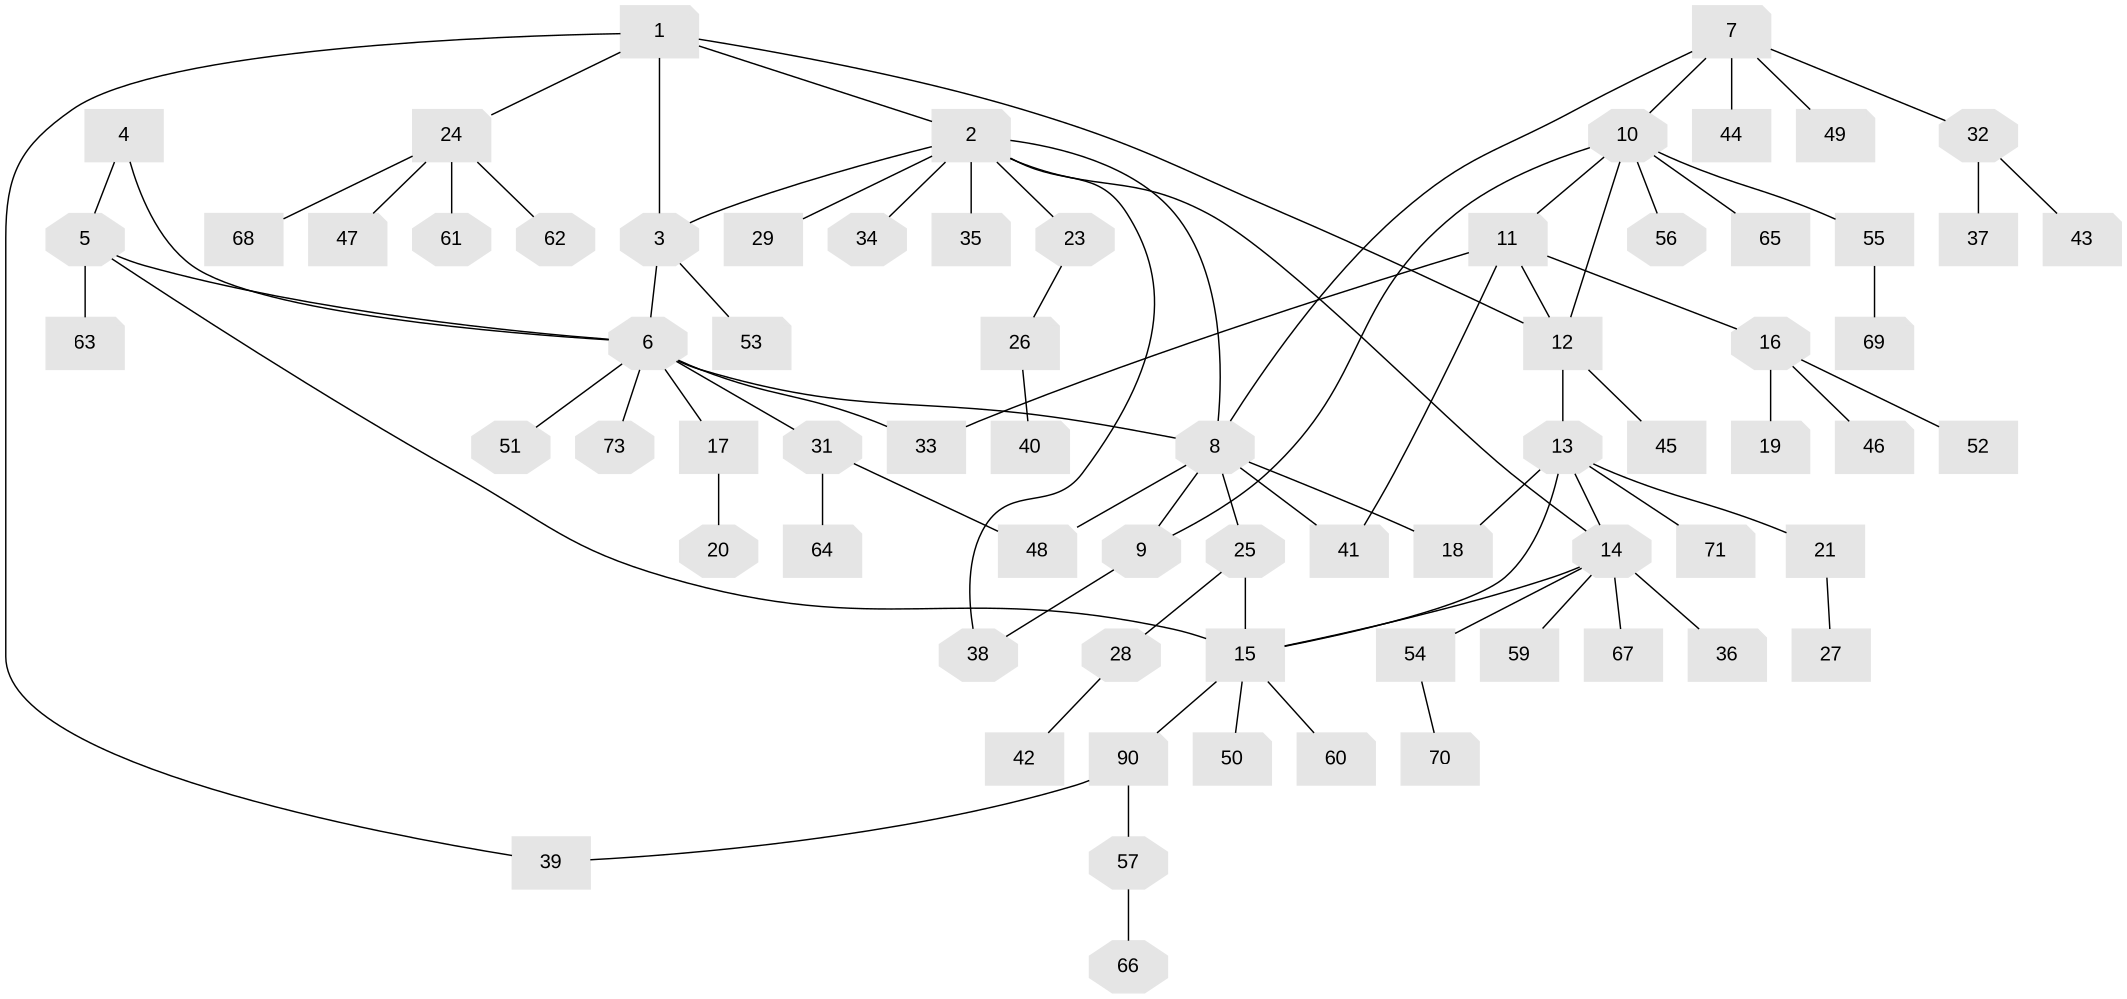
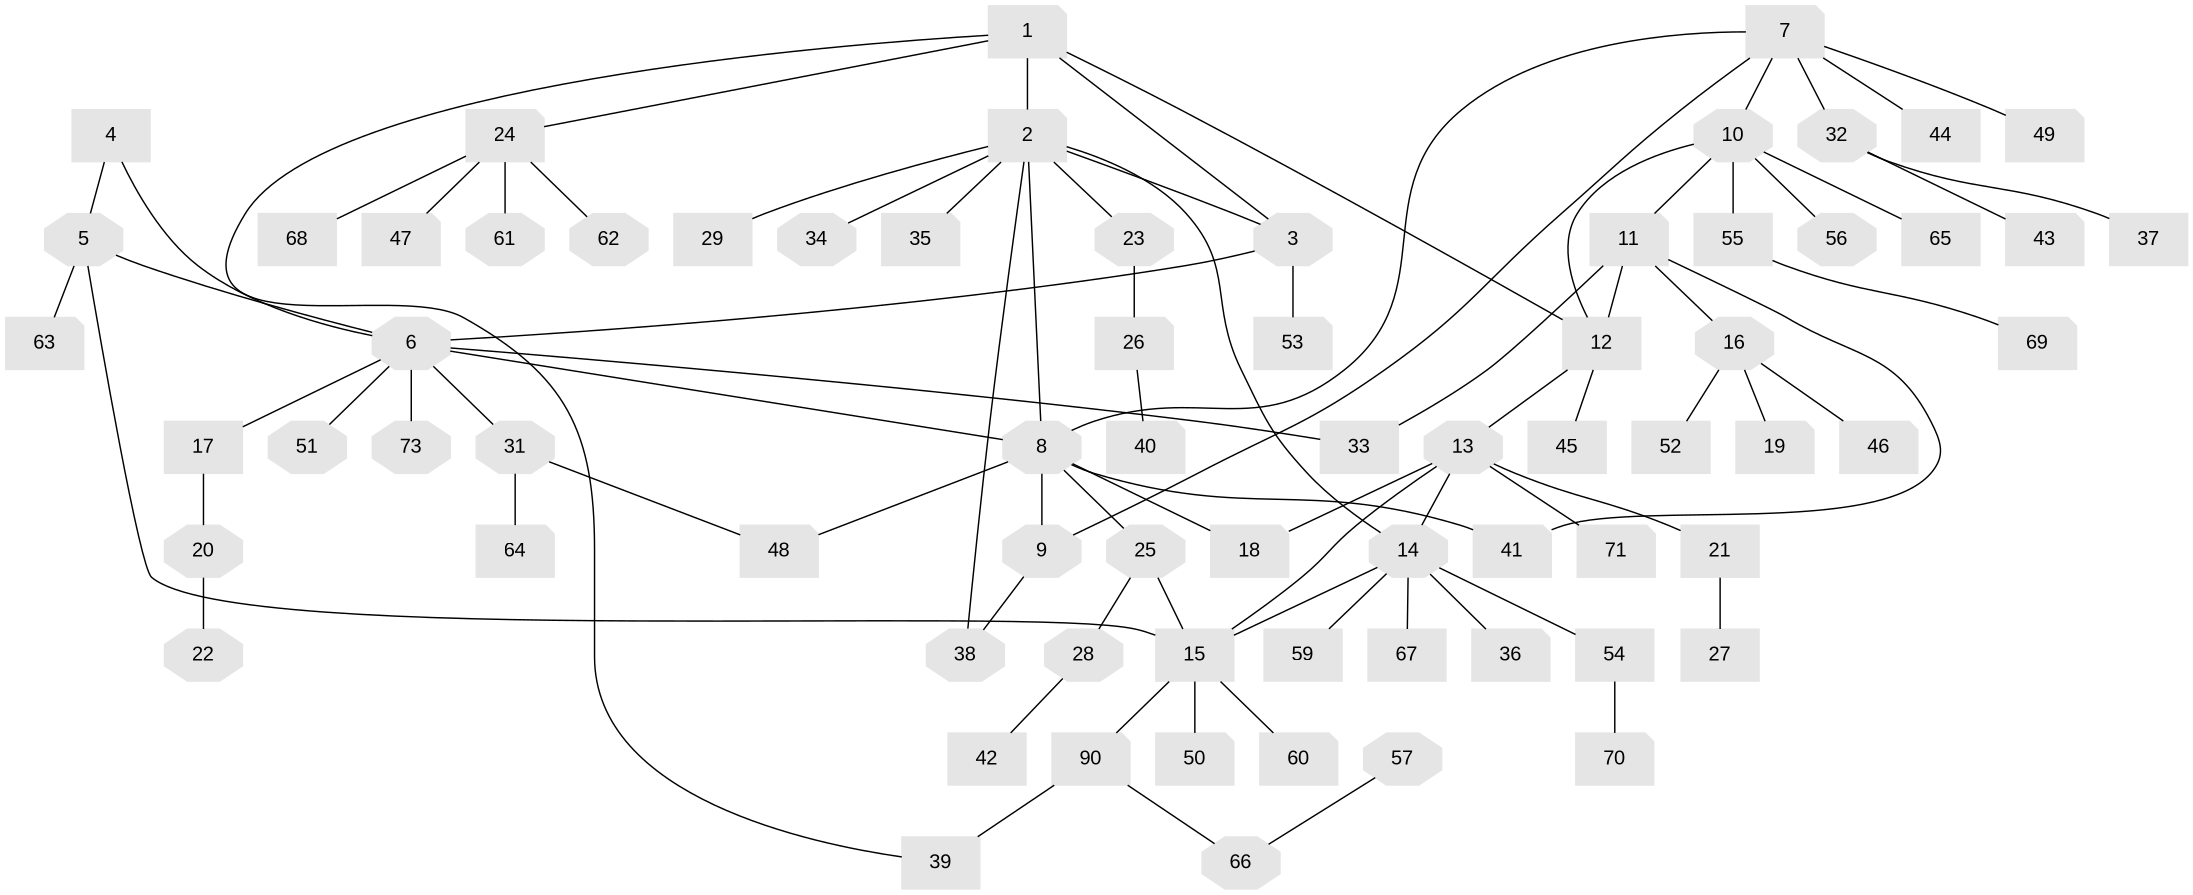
  graph {
    fontname="Liberation Sans"
    node [color=gray90 fontname="Liberation Sans" shape=note style=filled]
    edge [fontname="Liberation Sans"]
    1
    2
    3 [shape=octagon]
    12 [shape=box]
    24
    39 [shape=box]
    8 [shape=octagon]
    14 [shape=octagon]
    23 [shape=octagon]
    29 [shape=box]
    34 [shape=octagon]
    35
    38 [shape=octagon]
    6 [shape=octagon]
    53
    13 [shape=octagon]
    45 [shape=box]
    47
    61 [shape=octagon]
    62 [shape=octagon]
    68 [shape=box]
    9 [shape=octagon]
    18
    25 [shape=octagon]
    41
    48
    15 [shape=box]
    36
    54 [shape=box]
    59 [shape=box]
    67 [shape=box]
    26
    17 [shape=box]
    31 [shape=octagon]
    33 [shape=box]
    51 [shape=octagon]
    73 [shape=octagon]
    4 [shape=box]
    5 [shape=octagon]
    63
    n41 [label=90]
    50
    60
    20 [shape=octagon]
    64
    7
    10 [shape=octagon]
    32 [shape=octagon]
    44 [shape=box]
    49
    11
    55 [shape=box]
    56 [shape=octagon]
    65 [shape=box]
    37 [shape=box]
    43
    28 [shape=octagon]
    16 [shape=octagon]
    69
    19
    46
    52 [shape=box]
    21 [shape=box]
    71
    27 [shape=box]
    70
    57 [shape=octagon]
+   22 [shape=octagon]
    40
    42 [shape=box]
    66 [shape=octagon]
    1 -- 2
    1 -- 3
    1 -- 12
    1 -- 24
    1 -- 39
    2 -- 3
    2 -- 8
    2 -- 14
    2 -- 23
    2 -- 29
    2 -- 34
    2 -- 35
    2 -- 38
    3 -- 6
    3 -- 53
    12 -- 13
    12 -- 45
    24 -- 47
    24 -- 61
    24 -- 62
    24 -- 68
    8 -- 9
    8 -- 18
    8 -- 25
    8 -- 41
    8 -- 48
    14 -- 15
    14 -- 36
    14 -- 54
    14 -- 59
    14 -- 67
    23 -- 26
    6 -- 8
    6 -- 17
    6 -- 31
    6 -- 33
    6 -- 51
    6 -- 73
    13 -- 14
    13 -- 18
    13 -- 15
    13 -- 21
    13 -- 71
    9 -- 38
    25 -- 15
    25 -- 28
    15 -- n41
    15 -- 50
    15 -- 60
    54 -- 70
    26 -- 40
    17 -- 20
    31 -- 48
    31 -- 64
    4 -- 6
    4 -- 5
    5 -- 6
    5 -- 15
    5 -- 63
    n41 -- 39
-   n41 -- 57
+   n41 -- 66
+   20 -- 22
    7 -- 8
-   10 -- 9
+   7 -- 9
    7 -- 10
    7 -- 32
    7 -- 44
    7 -- 49
    10 -- 12
    10 -- 11
    10 -- 55
    10 -- 56
    10 -- 65
    32 -- 37
    32 -- 43
    11 -- 12
    11 -- 41
    11 -- 33
    11 -- 16
    55 -- 69
    28 -- 42
    16 -- 19
    16 -- 46
    16 -- 52
    21 -- 27
    57 -- 66
  }
